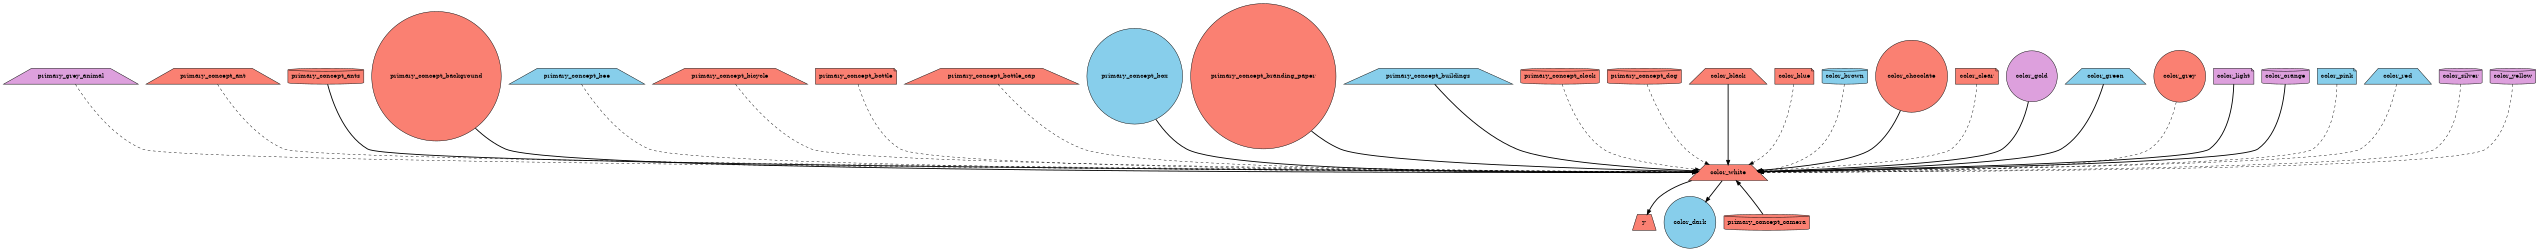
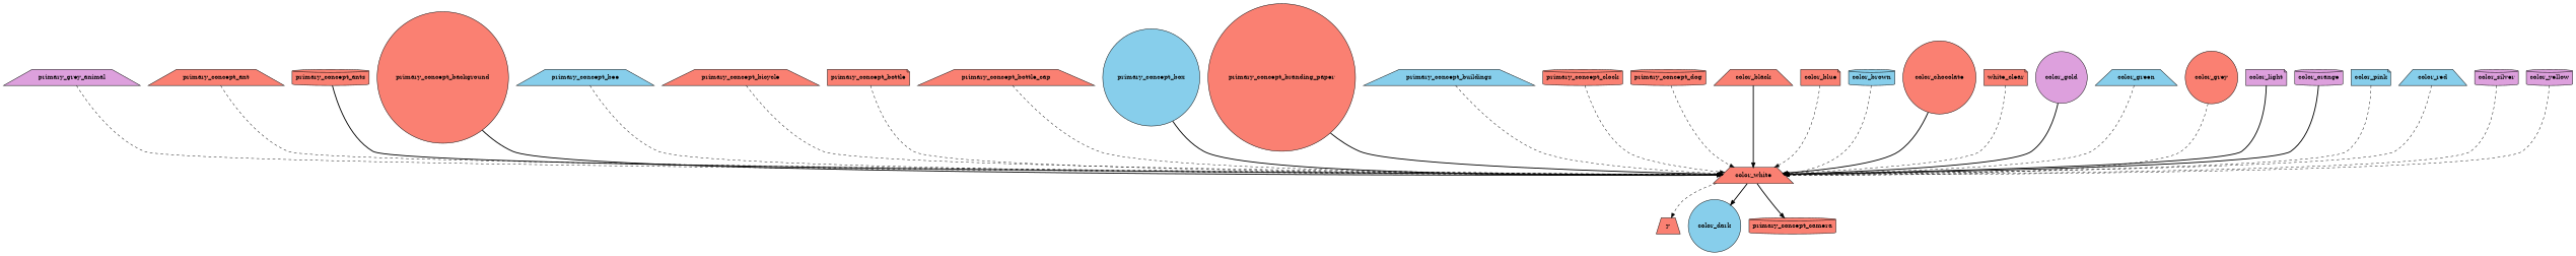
  strict digraph {
    node [fillcolor=salmon shape=trapezium style=filled]
    edge [style=dashed]
    color_white
    y
    color_dark [fillcolor=skyblue shape=circle]
    n4 [fillcolor=plum label=primary_grey_animal]
    primary_concept_ant
    primary_concept_ants [shape=cylinder]
    primary_concept_background [shape=circle]
    primary_concept_bee [fillcolor=skyblue]
    primary_concept_bicycle
    primary_concept_bottle [shape=note]
    primary_concept_bottle_cap
    primary_concept_box [fillcolor=skyblue shape=circle]
    primary_concept_branding_paper [shape=circle]
    primary_concept_buildings [fillcolor=skyblue]
    primary_concept_camera [shape=cylinder]
    primary_concept_clock [shape=cylinder]
    primary_concept_dog [shape=cylinder]
    color_black
    color_blue [shape=note]
    color_brown [fillcolor=skyblue shape=cylinder]
    color_chocolate [shape=circle]
-   color_clear [shape=note]
+   color_clear [shape=note label=white_clear]
    color_gold [fillcolor=plum shape=circle]
    color_green [fillcolor=skyblue]
    color_grey [shape=circle]
    color_light [fillcolor=plum shape=note]
    color_orange [fillcolor=plum shape=cylinder]
    color_pink [fillcolor=skyblue shape=note]
    color_red [fillcolor=skyblue]
    color_silver [fillcolor=plum shape=cylinder]
    color_yellow [fillcolor=plum shape=cylinder]
-   color_white -> y [style=bold]
+   color_white -> y
    color_white -> color_dark [style=bold]
    n4 -> color_white
    primary_concept_ant -> color_white
    primary_concept_ants -> color_white [style=bold]
    primary_concept_background -> color_white [style=bold]
    primary_concept_bee -> color_white
    primary_concept_bicycle -> color_white
    primary_concept_bottle -> color_white
    primary_concept_bottle_cap -> color_white
    primary_concept_box -> color_white [style=bold]
    primary_concept_branding_paper -> color_white [style=bold]
-   primary_concept_buildings -> color_white [style=bold]
-   primary_concept_camera -> color_white [style=bold]
+   primary_concept_buildings -> color_white
+   color_white -> primary_concept_camera [style=bold]
    primary_concept_clock -> color_white
    primary_concept_dog -> color_white
    color_black -> color_white [style=bold]
    color_blue -> color_white
    color_brown -> color_white
    color_chocolate -> color_white [style=bold]
    color_clear -> color_white
    color_gold -> color_white [style=bold]
-   color_green -> color_white [style=bold]
+   color_green -> color_white
    color_grey -> color_white
    color_light -> color_white [style=bold]
    color_orange -> color_white [style=bold]
    color_pink -> color_white
    color_red -> color_white
    color_silver -> color_white
    color_yellow -> color_white
  }
